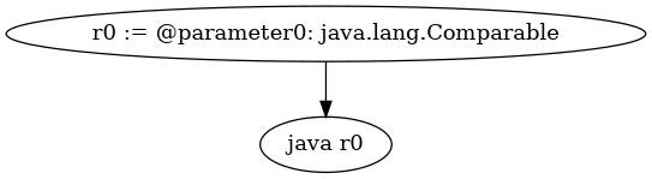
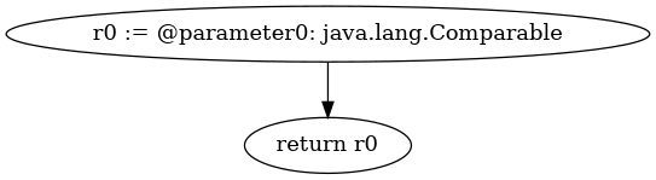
  digraph {
    "r0 := @parameter0: java.lang.Comparable"
-   "return r0" [label="java r0"]
+   "return r0"
    "r0 := @parameter0: java.lang.Comparable" -> "return r0"
  }
